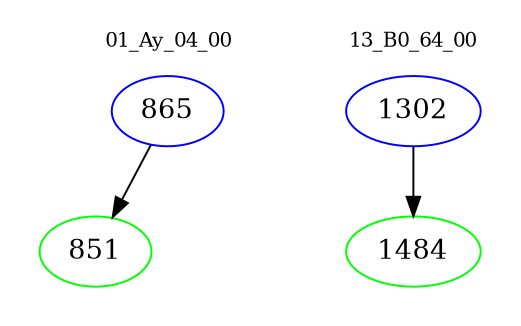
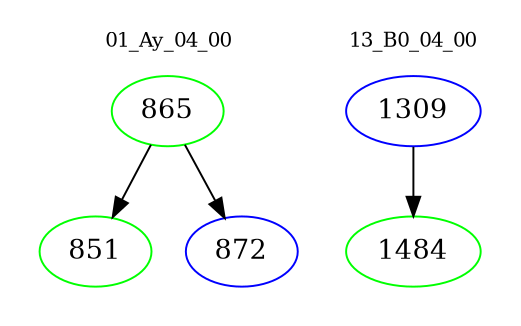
  digraph {
    node [color=blue]
    edge [color=black]
-   n1 [label=865]
+   n1 [color=green label=865]
    n2 [color=green label=851]
-   n4 [label=1302]
+   n3 [label=872]
+   n4 [label=1309]
    n5 [color=green label=1484]
    subgraph cluster_1 {
      color=white
      fontsize=10
      label="01_Ay_04_00"
      n1
      n2
+     n3
    }
    subgraph cluster_2 {
      color=white
      fontsize=10
-     label="13_B0_64_00"
+     label="13_B0_04_00"
      n4
      n5
    }
    n1 -> n2
+   n1 -> n3
    n4 -> n5
  }
